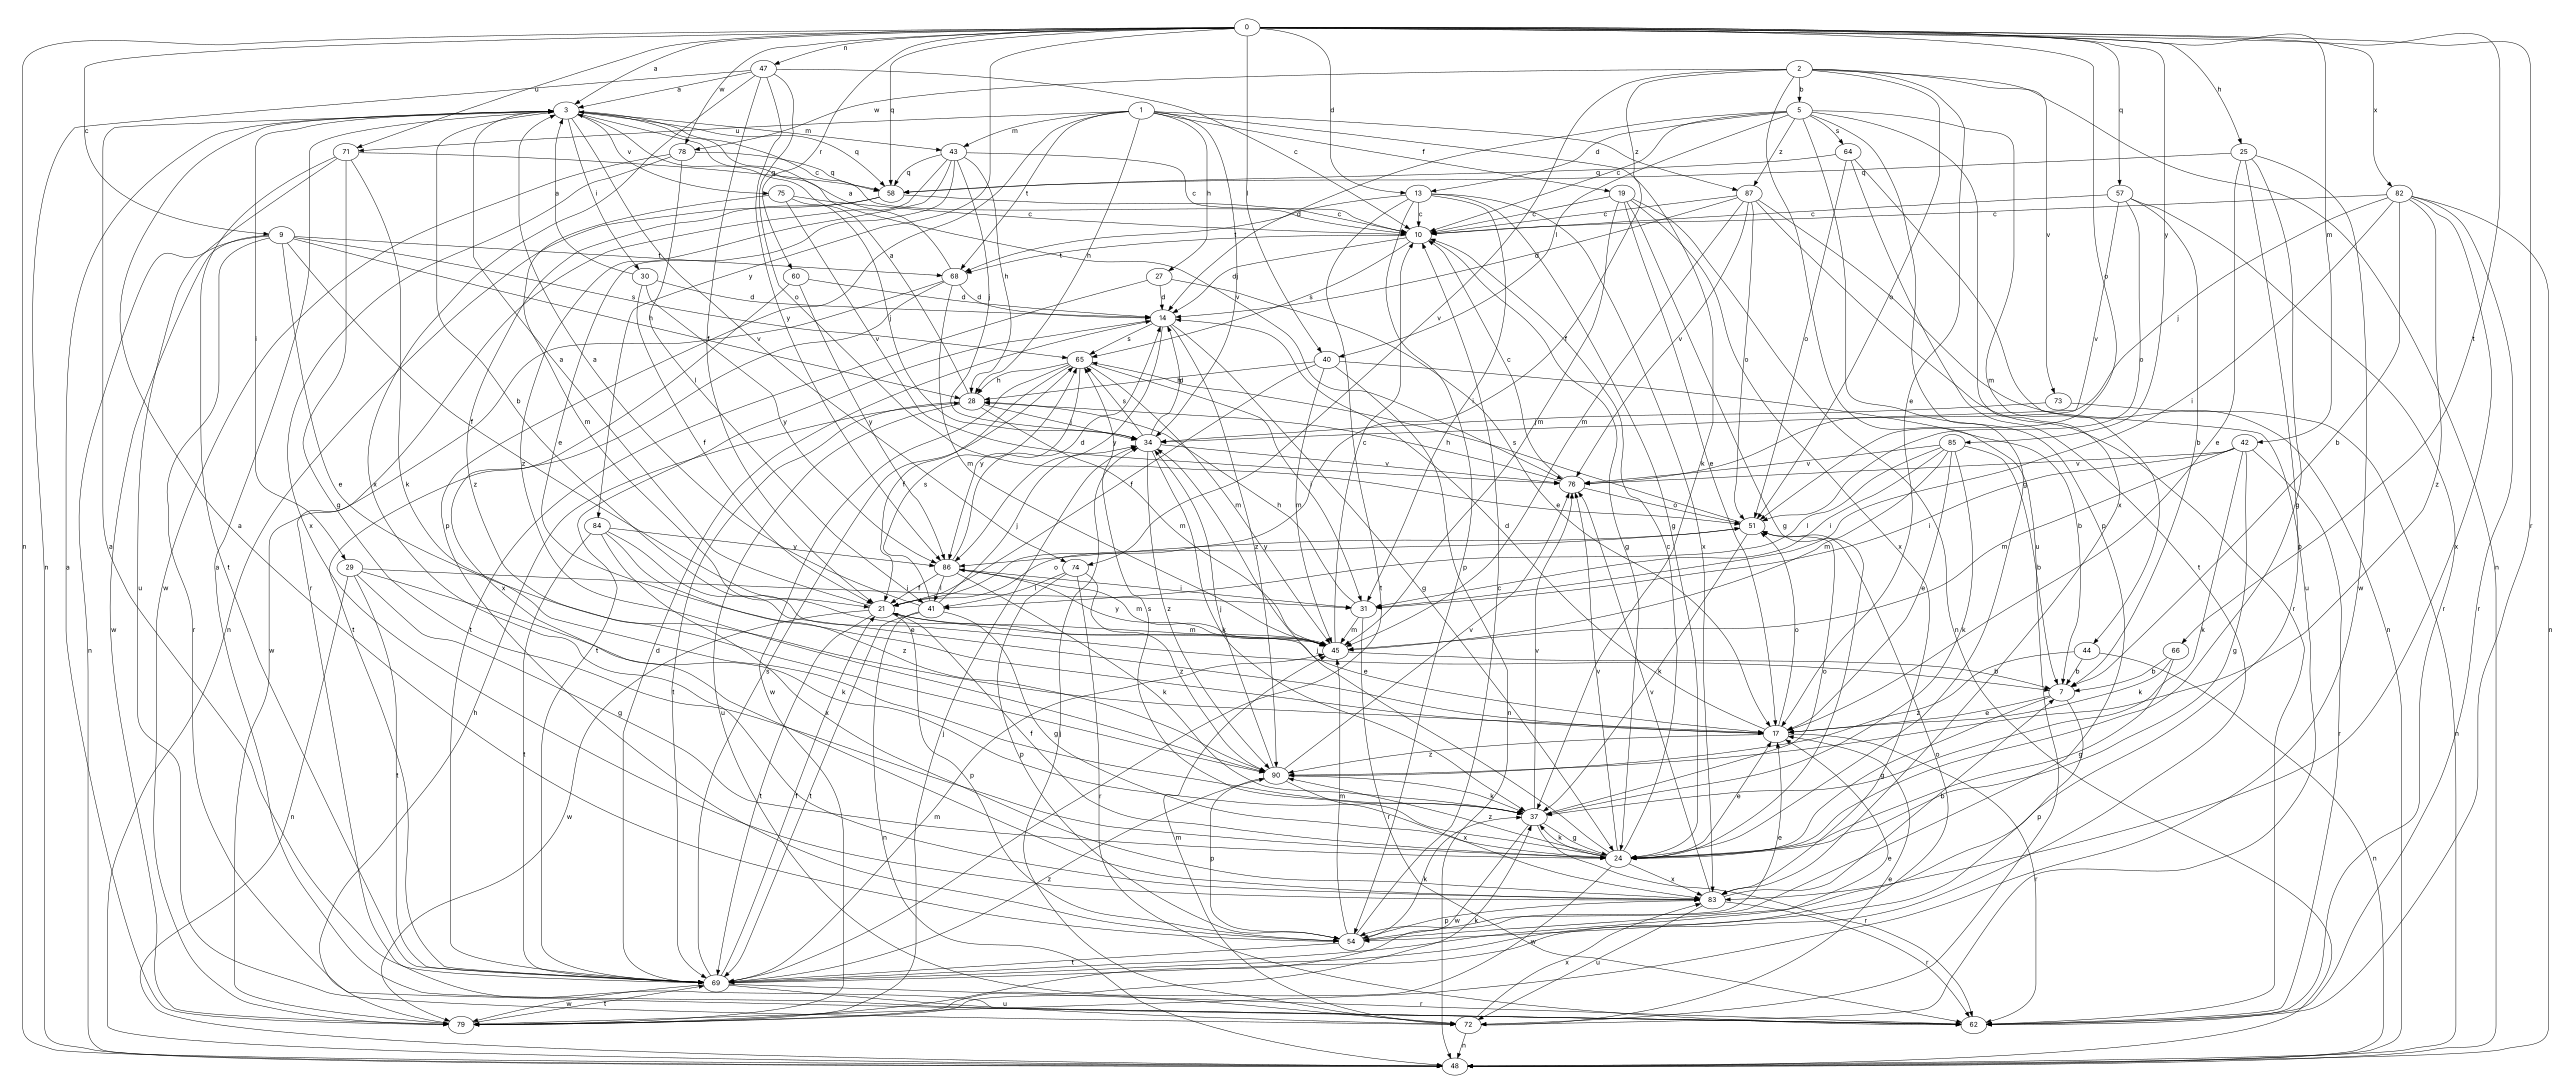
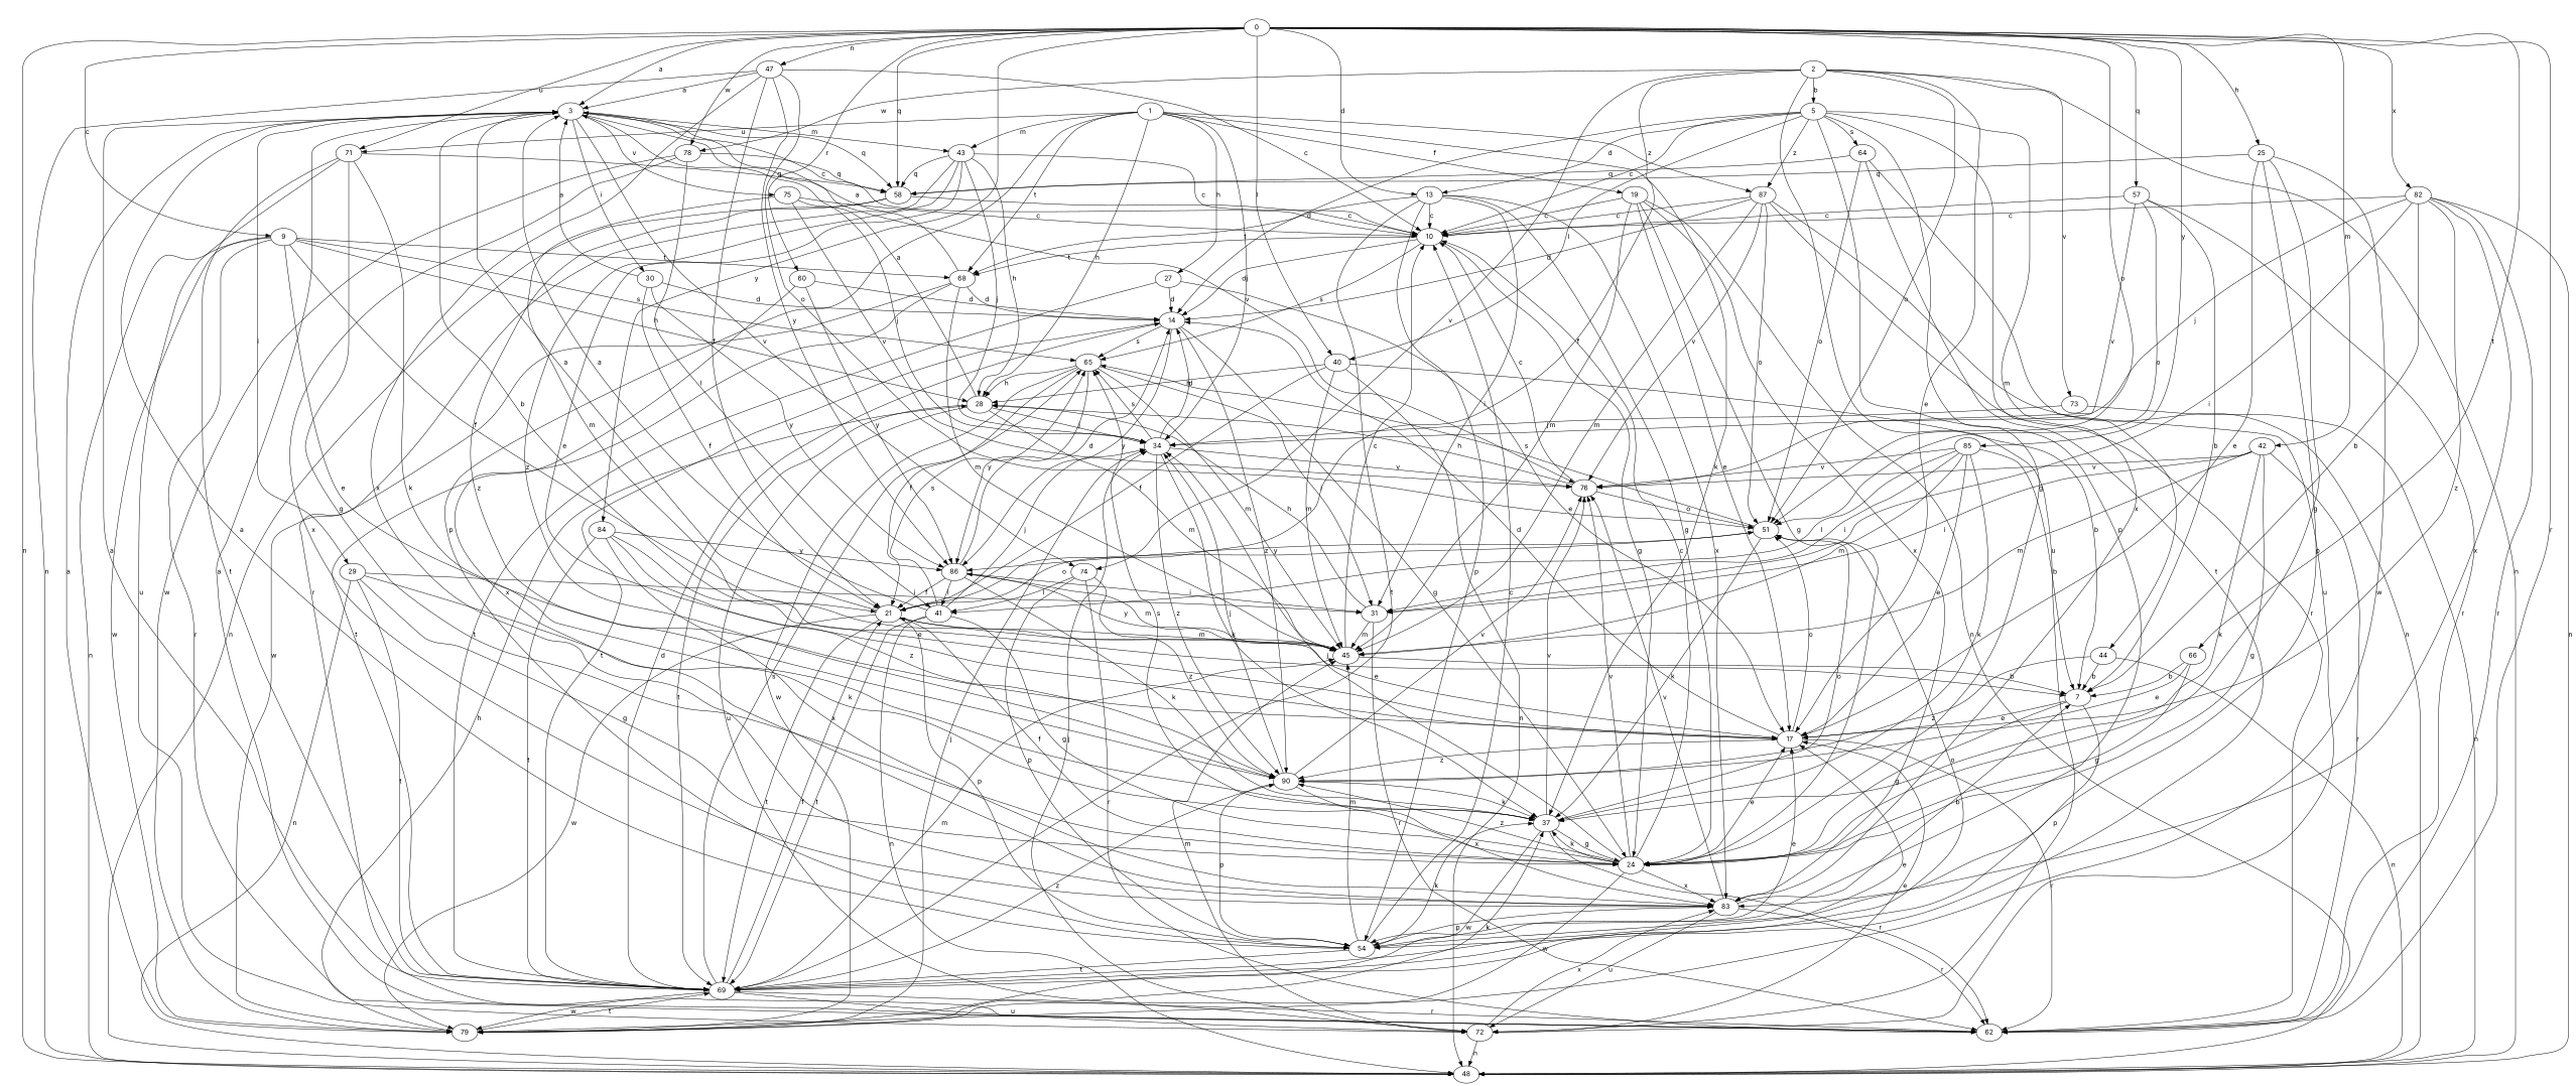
  strict digraph {
    fontname=Inter
    node [fontname=Inter]
    edge [fontname=Inter]
    0
    3
    9
    13
    25
    40
    42
    47
    48
    51
    57
    58
    60
    62
    66
    71
    78
    82
    84
    85
    43
    74
    7
    10
    29
    30
    75
    76
    28
    68
    17
    21
    65
    79
    54
    24
    83
    31
    69
    45
    37
    86
    90
    14
    72
    41
    34
    1
    19
    27
    87
    2
    5
    73
    44
    64
    0 -> 3 [label=a]
    0 -> 9 [label=c]
    0 -> 13 [label=d]
    0 -> 25 [label=h]
    0 -> 40 [label=l]
    0 -> 42 [label=m]
    0 -> 47 [label=n]
    0 -> 48 [label=n]
    0 -> 51 [label=o]
    0 -> 57 [label=q]
    0 -> 58 [label=q]
    0 -> 60 [label=r]
    0 -> 62 [label=r]
    0 -> 66 [label=t]
    0 -> 71 [label=u]
    0 -> 78 [label=w]
    0 -> 82 [label=x]
    0 -> 84 [label=y]
    0 -> 85 [label=y]
    3 -> 58 [label=q]
    3 -> 43 [label=m]
    3 -> 74 [label=v]
    3 -> 7 [label=b]
    3 -> 10 [label=c]
    3 -> 29 [label=i]
    3 -> 30 [label=i]
    3 -> 75 [label=v]
    3 -> 76 [label=v]
    9 -> 48 [label=n]
    9 -> 62 [label=r]
    9 -> 28 [label=h]
    9 -> 68 [label=t]
    9 -> 17 [label=e]
    9 -> 21 [label=f]
    9 -> 65 [label=s]
    9 -> 79 [label=w]
    13 -> 10 [label=c]
    13 -> 68 [label=t]
    13 -> 54 [label=p]
    13 -> 24 [label=g]
    13 -> 83 [label=x]
    13 -> 31 [label=i]
    13 -> 69 [label=t]
    25 -> 58 [label=q]
    25 -> 17 [label=e]
    25 -> 79 [label=w]
    25 -> 54 [label=p]
    25 -> 24 [label=g]
    40 -> 48 [label=n]
    40 -> 7 [label=b]
    40 -> 28 [label=h]
    40 -> 21 [label=f]
    40 -> 45 [label=m]
    42 -> 62 [label=r]
    42 -> 76 [label=v]
    42 -> 24 [label=g]
    42 -> 31 [label=i]
    42 -> 45 [label=m]
    42 -> 37 [label=k]
    47 -> 3 [label=a]
    47 -> 48 [label=n]
    47 -> 51 [label=o]
    47 -> 10 [label=c]
    47 -> 21 [label=f]
    47 -> 83 [label=x]
    47 -> 86 [label=y]
    51 -> 65 [label=s]
    51 -> 37 [label=k]
    51 -> 86 [label=y]
    57 -> 51 [label=o]
    57 -> 62 [label=r]
    57 -> 7 [label=b]
    57 -> 10 [label=c]
    57 -> 76 [label=v]
    58 -> 48 [label=n]
    58 -> 10 [label=c]
    58 -> 90 [label=z]
    60 -> 83 [label=x]
    60 -> 86 [label=y]
    60 -> 14 [label=d]
    62 -> 3 [label=a]
    66 -> 7 [label=b]
-   66 -> 17 [label=k]
+   66 -> 17 [label=e]
    66 -> 24 [label=g]
    71 -> 58 [label=q]
    71 -> 24 [label=g]
    71 -> 69 [label=t]
    71 -> 37 [label=k]
    71 -> 72 [label=u]
    78 -> 58 [label=q]
    78 -> 79 [label=w]
    78 -> 83 [label=x]
    78 -> 41 [label=l]
    82 -> 48 [label=n]
    82 -> 62 [label=r]
    82 -> 7 [label=b]
    82 -> 10 [label=c]
    82 -> 83 [label=x]
    82 -> 31 [label=i]
    82 -> 90 [label=z]
    82 -> 34 [label=j]
    84 -> 17 [label=e]
    84 -> 83 [label=x]
    84 -> 69 [label=t]
    84 -> 86 [label=y]
    84 -> 90 [label=z]
    85 -> 7 [label=b]
    85 -> 76 [label=v]
    85 -> 17 [label=e]
    85 -> 31 [label=i]
    85 -> 45 [label=m]
    85 -> 37 [label=k]
    85 -> 41 [label=l]
    43 -> 58 [label=q]
    43 -> 62 [label=r]
    43 -> 10 [label=c]
    43 -> 28 [label=h]
    43 -> 17 [label=e]
    43 -> 90 [label=z]
    43 -> 34 [label=j]
    74 -> 62 [label=r]
    74 -> 54 [label=p]
    74 -> 90 [label=z]
    74 -> 41 [label=l]
    7 -> 17 [label=e]
    7 -> 54 [label=p]
    7 -> 24 [label=g]
    10 -> 68 [label=t]
    10 -> 65 [label=s]
    10 -> 24 [label=g]
    10 -> 14 [label=d]
    29 -> 48 [label=n]
    29 -> 24 [label=g]
    29 -> 31 [label=i]
    29 -> 69 [label=t]
    29 -> 37 [label=k]
    30 -> 3 [label=a]
    30 -> 21 [label=f]
    30 -> 86 [label=y]
    30 -> 14 [label=d]
    75 -> 10 [label=c]
    75 -> 76 [label=v]
    75 -> 45 [label=m]
    75 -> 34 [label=j]
    76 -> 51 [label=o]
    76 -> 10 [label=c]
    76 -> 28 [label=h]
    28 -> 3 [label=a]
    28 -> 69 [label=t]
    28 -> 45 [label=m]
    28 -> 72 [label=u]
    28 -> 34 [label=j]
    68 -> 3 [label=a]
    68 -> 79 [label=w]
    68 -> 69 [label=t]
    68 -> 45 [label=m]
    68 -> 14 [label=d]
    17 -> 51 [label=o]
    17 -> 62 [label=r]
    17 -> 90 [label=z]
    17 -> 14 [label=d]
    21 -> 3 [label=a]
    21 -> 51 [label=o]
    21 -> 17 [label=e]
    21 -> 79 [label=w]
    21 -> 54 [label=p]
    21 -> 69 [label=t]
    21 -> 45 [label=m]
    65 -> 28 [label=h]
    65 -> 21 [label=f]
    65 -> 79 [label=w]
    65 -> 31 [label=i]
    65 -> 45 [label=m]
    65 -> 86 [label=y]
    79 -> 3 [label=a]
    79 -> 28 [label=h]
    79 -> 69 [label=t]
    79 -> 37 [label=k]
    79 -> 34 [label=j]
    54 -> 3 [label=a]
    54 -> 10 [label=c]
    54 -> 17 [label=e]
    54 -> 69 [label=t]
    54 -> 45 [label=m]
    54 -> 37 [label=k]
    24 -> 10 [label=c]
    24 -> 76 [label=v]
    24 -> 17 [label=e]
    24 -> 21 [label=f]
    24 -> 65 [label=s]
    24 -> 79 [label=w]
    24 -> 83 [label=x]
    24 -> 37 [label=k]
    24 -> 90 [label=z]
    24 -> 34 [label=j]
    83 -> 62 [label=r]
    83 -> 7 [label=b]
    83 -> 76 [label=v]
    83 -> 54 [label=p]
    83 -> 72 [label=u]
    31 -> 62 [label=r]
    31 -> 28 [label=h]
    31 -> 45 [label=m]
    69 -> 3 [label=a]
    69 -> 51 [label=o]
    69 -> 62 [label=r]
    69 -> 17 [label=e]
    69 -> 21 [label=f]
    69 -> 65 [label=s]
    69 -> 79 [label=w]
    69 -> 45 [label=m]
    69 -> 90 [label=z]
    69 -> 14 [label=d]
    69 -> 72 [label=u]
    45 -> 7 [label=b]
    45 -> 10 [label=c]
    45 -> 86 [label=y]
    37 -> 51 [label=o]
    37 -> 62 [label=r]
    37 -> 76 [label=v]
    37 -> 79 [label=w]
    37 -> 24 [label=g]
    86 -> 21 [label=f]
    86 -> 31 [label=i]
    86 -> 45 [label=m]
    86 -> 37 [label=k]
    86 -> 14 [label=d]
    86 -> 41 [label=l]
    90 -> 76 [label=v]
    90 -> 54 [label=p]
    90 -> 83 [label=x]
    90 -> 37 [label=k]
    90 -> 34 [label=j]
    14 -> 65 [label=s]
    14 -> 24 [label=g]
    14 -> 69 [label=t]
    14 -> 86 [label=y]
    14 -> 90 [label=z]
    72 -> 48 [label=n]
    72 -> 17 [label=e]
    72 -> 83 [label=x]
    72 -> 45 [label=m]
    72 -> 34 [label=j]
    41 -> 3 [label=a]
    41 -> 48 [label=n]
    41 -> 65 [label=s]
    41 -> 24 [label=g]
    41 -> 69 [label=t]
    41 -> 34 [label=j]
    34 -> 76 [label=v]
    34 -> 65 [label=s]
    34 -> 37 [label=k]
    34 -> 90 [label=z]
    34 -> 14 [label=d]
    1 -> 71 [label=u]
    1 -> 43 [label=m]
    1 -> 28 [label=h]
    1 -> 68 [label=t]
    1 -> 54 [label=p]
    1 -> 37 [label=k]
    1 -> 34 [label=j]
    1 -> 19 [label=f]
    1 -> 27 [label=h]
    1 -> 87 [label=z]
    19 -> 48 [label=n]
    19 -> 10 [label=c]
    19 -> 17 [label=e]
    19 -> 24 [label=g]
    19 -> 83 [label=x]
    19 -> 45 [label=m]
    27 -> 17 [label=e]
    27 -> 69 [label=t]
    27 -> 14 [label=d]
    87 -> 48 [label=n]
    87 -> 51 [label=o]
    87 -> 62 [label=r]
    87 -> 10 [label=c]
    87 -> 76 [label=v]
    87 -> 45 [label=m]
    87 -> 14 [label=d]
    2 -> 48 [label=n]
    2 -> 51 [label=o]
    2 -> 78 [label=w]
    2 -> 74 [label=v]
    2 -> 17 [label=e]
    2 -> 21 [label=f]
    2 -> 72 [label=u]
    2 -> 5 [label=b]
    2 -> 73 [label=v]
    5 -> 13 [label=d]
    5 -> 40 [label=l]
    5 -> 10 [label=c]
    5 -> 54 [label=p]
    5 -> 24 [label=g]
    5 -> 83 [label=x]
    5 -> 14 [label=d]
    5 -> 87 [label=z]
    5 -> 44 [label=m]
    5 -> 64 [label=s]
    73 -> 48 [label=n]
    73 -> 34 [label=j]
    44 -> 48 [label=n]
    44 -> 7 [label=b]
    44 -> 90 [label=z]
    64 -> 51 [label=o]
    64 -> 58 [label=q]
    64 -> 69 [label=t]
    64 -> 72 [label=u]
  }
